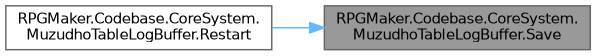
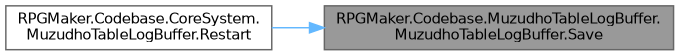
  digraph {
    rankdir=RL
    node [fontname=Helvetica fontsize=10 shape=box style=filled]
-   n1 [color=gray40 fillcolor=grey60 fontcolor=black height=0.2 label="RPGMaker.Codebase.CoreSystem.\lMuzudhoTableLogBuffer.Save" width=0.4]
+   n1 [color=gray40 fillcolor=grey60 fontcolor=black height=0.2 label="RPGMaker.Codebase.MuzudhoTableLogBuffer.\lMuzudhoTableLogBuffer.Save" width=0.4]
    n2 [color=grey40 fillcolor=white height=0.2 label="RPGMaker.Codebase.CoreSystem.\lMuzudhoTableLogBuffer.Restart" width=0.4]
    n1 -> n2 [color=steelblue1 dir=back fontname=Helvetica fontsize=10 labelfontname=Helvetica labelfontsize=10 style=solid]
  }
